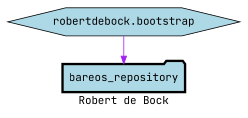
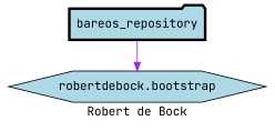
  digraph {
    label="Robert de Bock"
    fontname="JetBrains Mono"
    node [fillcolor=lightblue style=filled fontname="JetBrains Mono"]
    bareos_repository [penwidth=3 shape=folder]
    "robertdebock.bootstrap" [shape=hexagon]
-   "robertdebock.bootstrap" -> bareos_repository [color=purple fontname="JetBrains Mono"]
+   bareos_repository -> "robertdebock.bootstrap" [color=purple fontname="JetBrains Mono"]
  }
